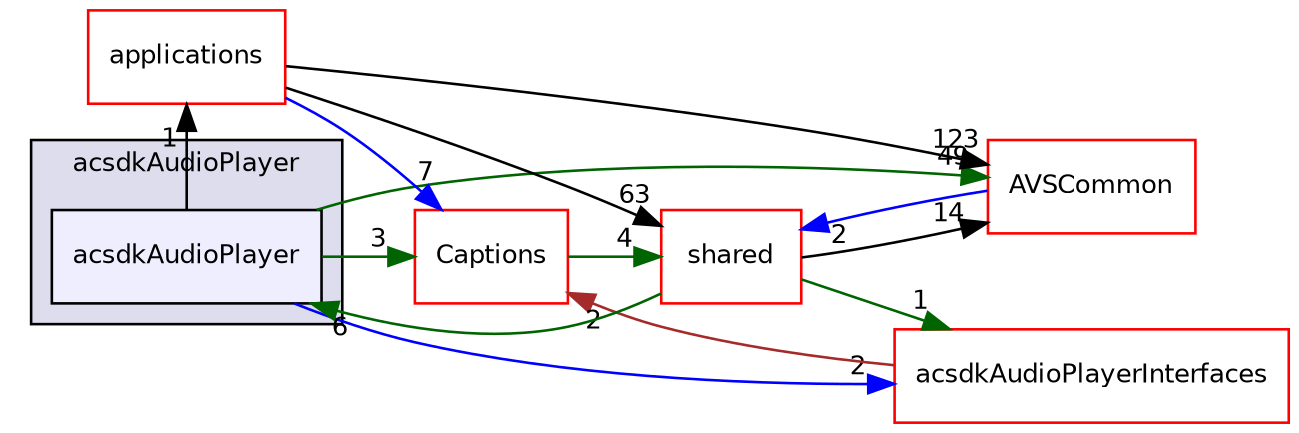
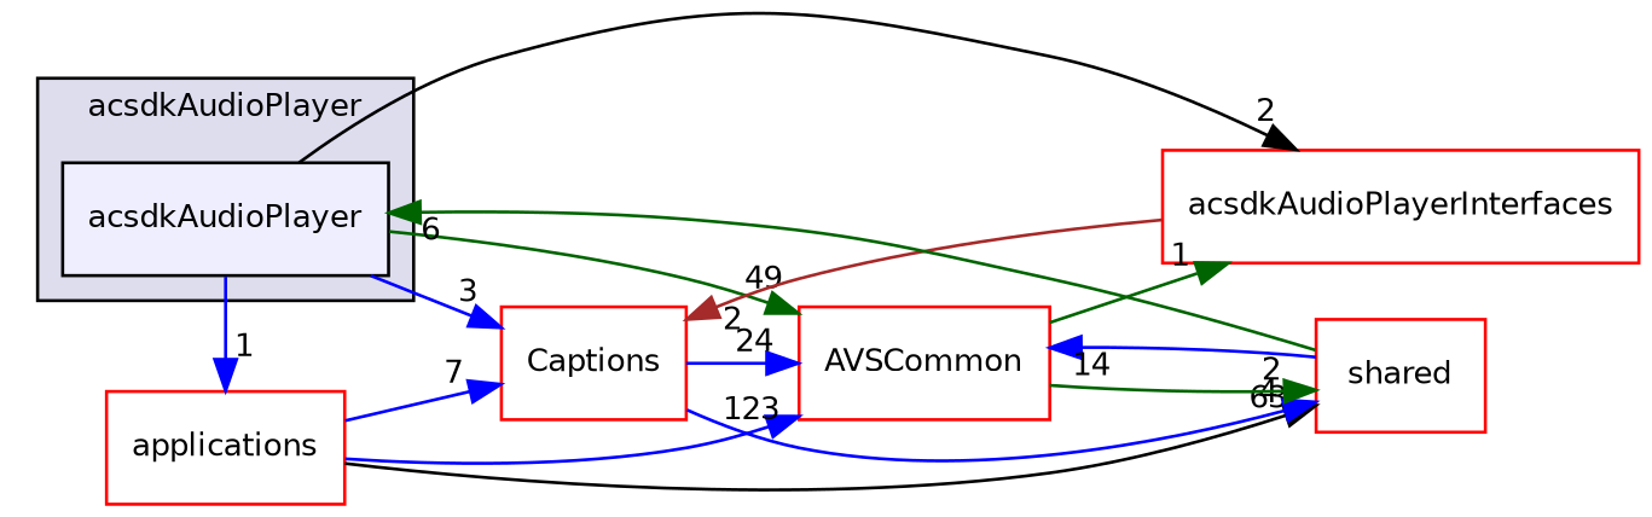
  digraph {
    compound=true
    rankdir=LR
    node [fillcolor=white fontname=Helvetica fontsize=10 shape=box style=filled color=red]
    edge [color=black headlabel=2 labeldistance=1.5 labelfontname=Helvetica labelfontsize=10]
    n1 [fillcolor="#eeeeff" label=acsdkAudioPlayer pencolor=black color=""]
    n2 [label=applications]
    n3 [label=Captions]
    n4 [label=AVSCommon]
    n5 [label=acsdkAudioPlayerInterfaces]
    n6 [label=shared]
    subgraph cluster_1 {
      bgcolor="#ddddee"
      fontname=Helvetica
      fontsize=10
      label=acsdkAudioPlayer
      pencolor=black
      n1
    }
-   n1 -> n2 [headlabel=1]
-   n1 -> n3 [color=darkgreen headlabel=3]
+   n1 -> n2 [color=blue headlabel=1]
+   n1 -> n3 [color=blue headlabel=3]
    n1 -> n4 [color=darkgreen headlabel=49]
-   n1 -> n5 [color=blue]
+   n1 -> n5
    n2 -> n3 [color=blue headlabel=7]
-   n2 -> n4 [headlabel=123]
+   n2 -> n4 [color=blue headlabel=123]
    n2 -> n6 [headlabel=63]
-   n3 -> n6 [color=darkgreen headlabel=4]
-   n6 -> n5 [color=darkgreen headlabel=1]
-   n4 -> n6 [color=blue]
+   n3 -> n4 [color=blue headlabel=24]
+   n3 -> n6 [color=blue headlabel=4]
+   n4 -> n5 [color=darkgreen headlabel=1]
+   n4 -> n6 [color=darkgreen]
    n5 -> n3 [color=brown]
    n6 -> n1 [color=darkgreen headlabel=6]
-   n6 -> n4 [headlabel=14]
+   n6 -> n4 [color=blue headlabel=14]
  }
